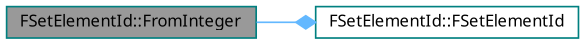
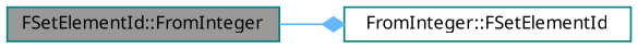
  digraph {
    rankdir=LR
    fontname="Noto Sans"
    node [color=teal fontname="Noto Sans" fontsize=10 shape=box style=filled]
    n1 [fillcolor=grey60 fontcolor=black height=0.2 label="FSetElementId::FromInteger" width=0.4]
-   n2 [fillcolor=white height=0.2 label="FSetElementId::FSetElementId" width=0.4]
+   n2 [fillcolor=white height=0.2 label="FromInteger::FSetElementId" width=0.4]
    n1 -> n2 [color=steelblue1 fontname="Noto Sans" fontsize=10 labelfontname=Helvetica labelfontsize=10 style=solid arrowhead=diamond]
  }
